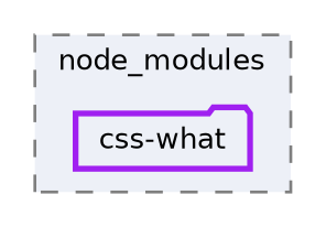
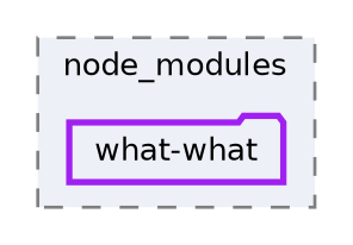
  digraph {
    compound=true
-   n1 [color=purple fillcolor="#edf0f7" fontname=Helvetica fontsize=10 height=0.2 label="css-what" shape=folder style="filled,bold" width=0.4]
+   n1 [color=purple fillcolor="#edf0f7" fontname=Helvetica fontsize=10 height=0.2 label="what-what" shape=folder style="filled,bold" width=0.4]
    subgraph cluster_1 {
      bgcolor="#edf0f7"
      fontname=Helvetica
      fontsize=10
      label=node_modules
      pencolor=grey50
      style="filled,dashed"
      n1
    }
  }
